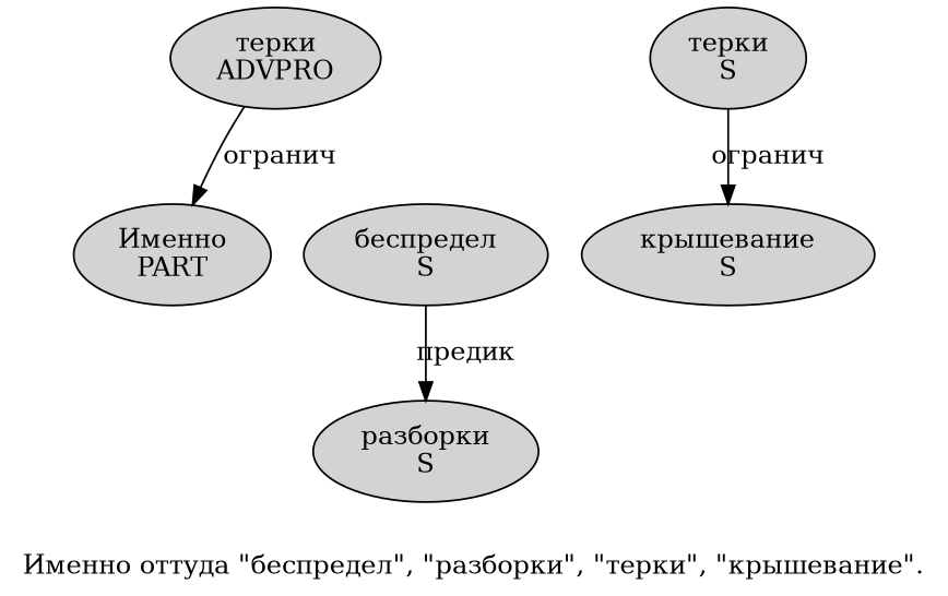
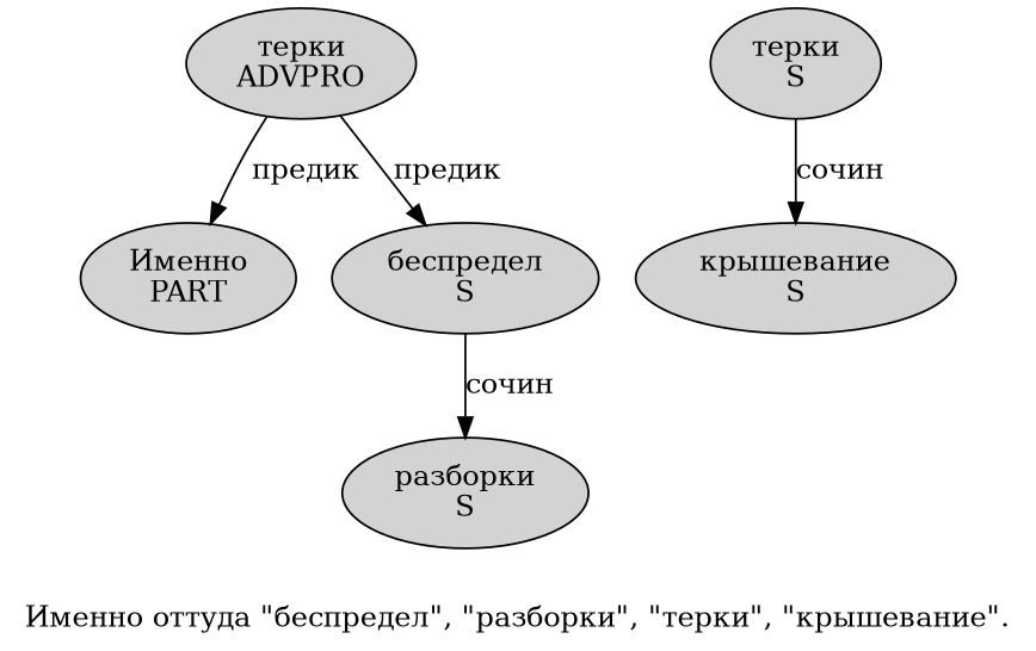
  digraph {
    label="Именно оттуда \"беспредел\", \"разборки\", \"терки\", \"крышевание\"."
    node [fillcolor=lightgray penwidth=1 shape=ellipse style=filled]
    n1 [label="Именно\nPART"]
    n2 [label="терки\nADVPRO"]
    n3 [label="беспредел\nS"]
    n4 [label="разборки\nS"]
    n5 [label="терки\nS"]
    n6 [label="крышевание\nS"]
-   n2 -> n1 [label="огранич"]
-   n3 -> n4 [label="предик"]
-   n5 -> n6 [label="огранич"]
+   n2 -> n1 [label="предик"]
+   n2 -> n3 [label="предик"]
+   n3 -> n4 [label="сочин"]
+   n5 -> n6 [label="сочин"]
  }
